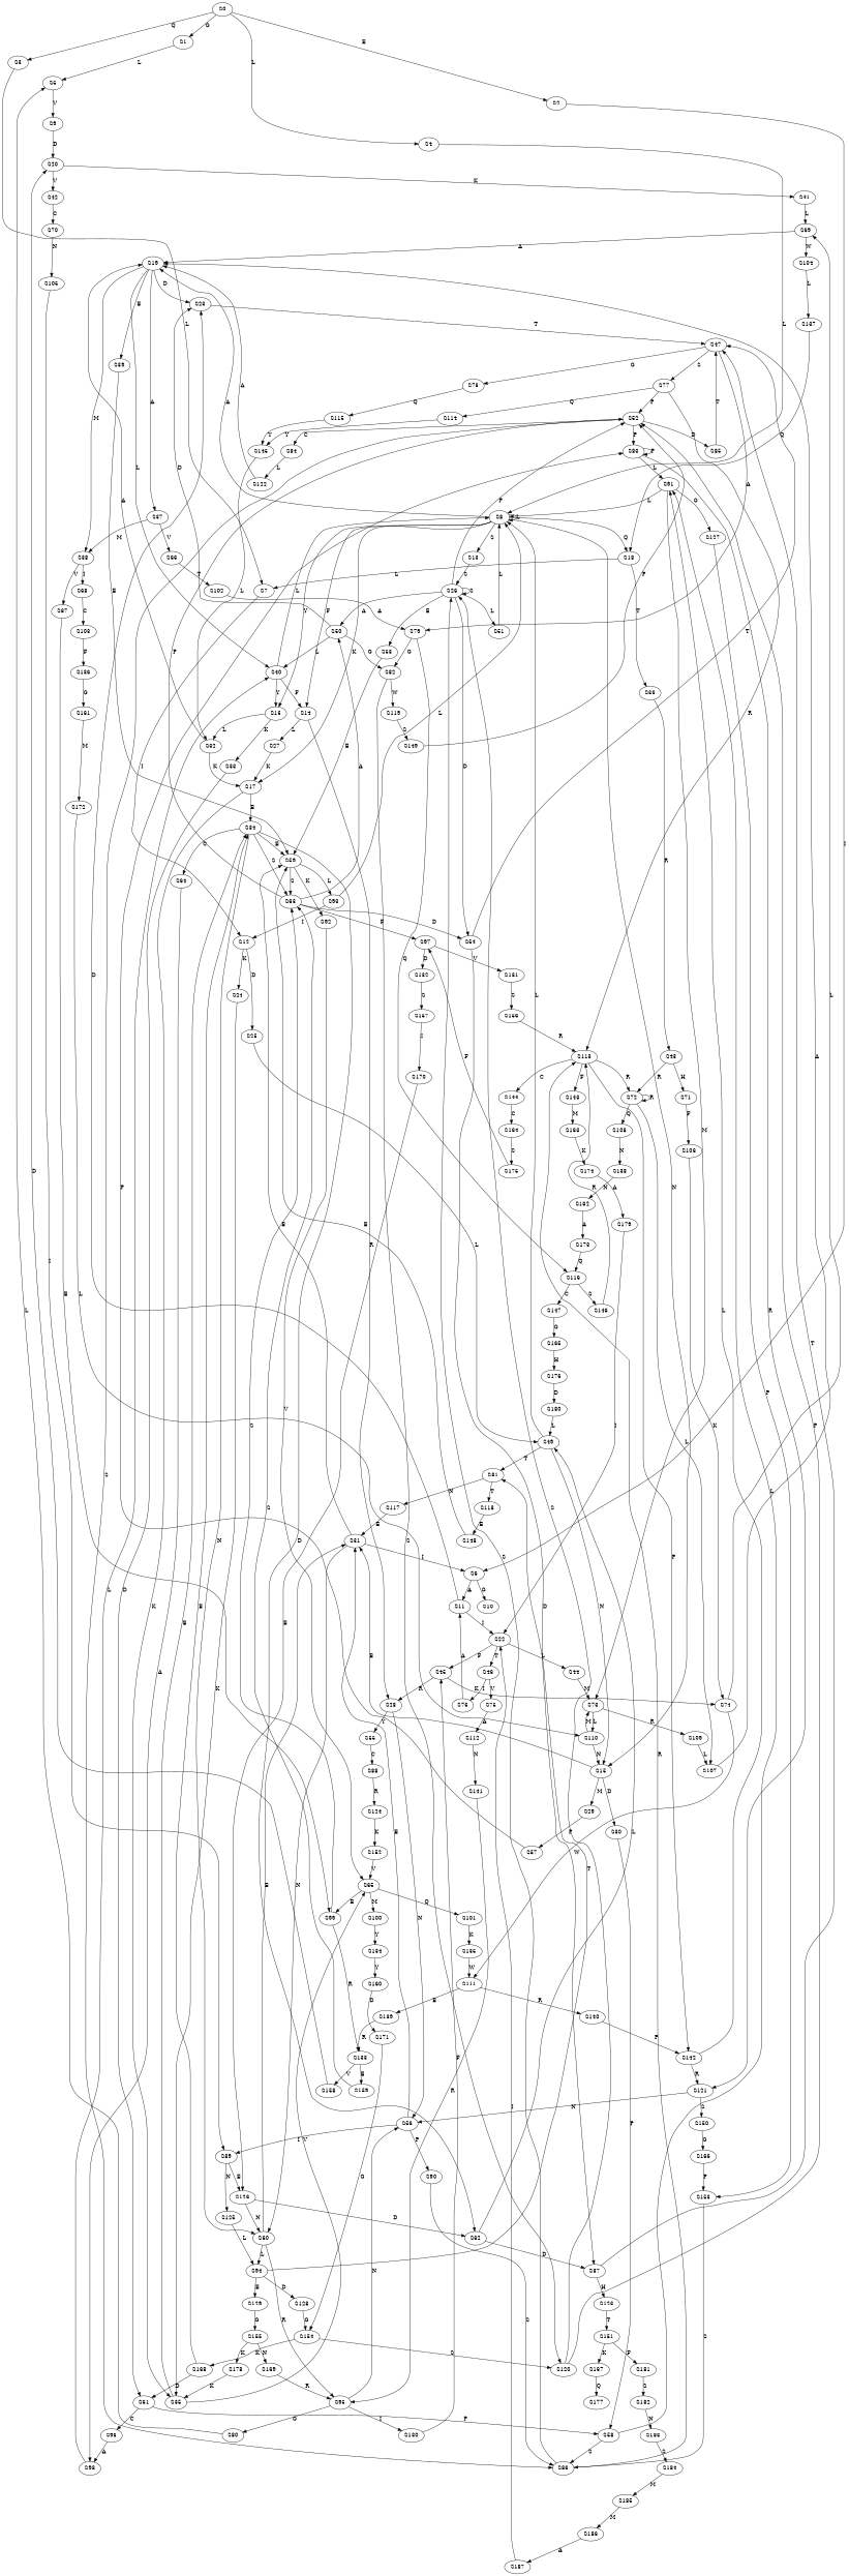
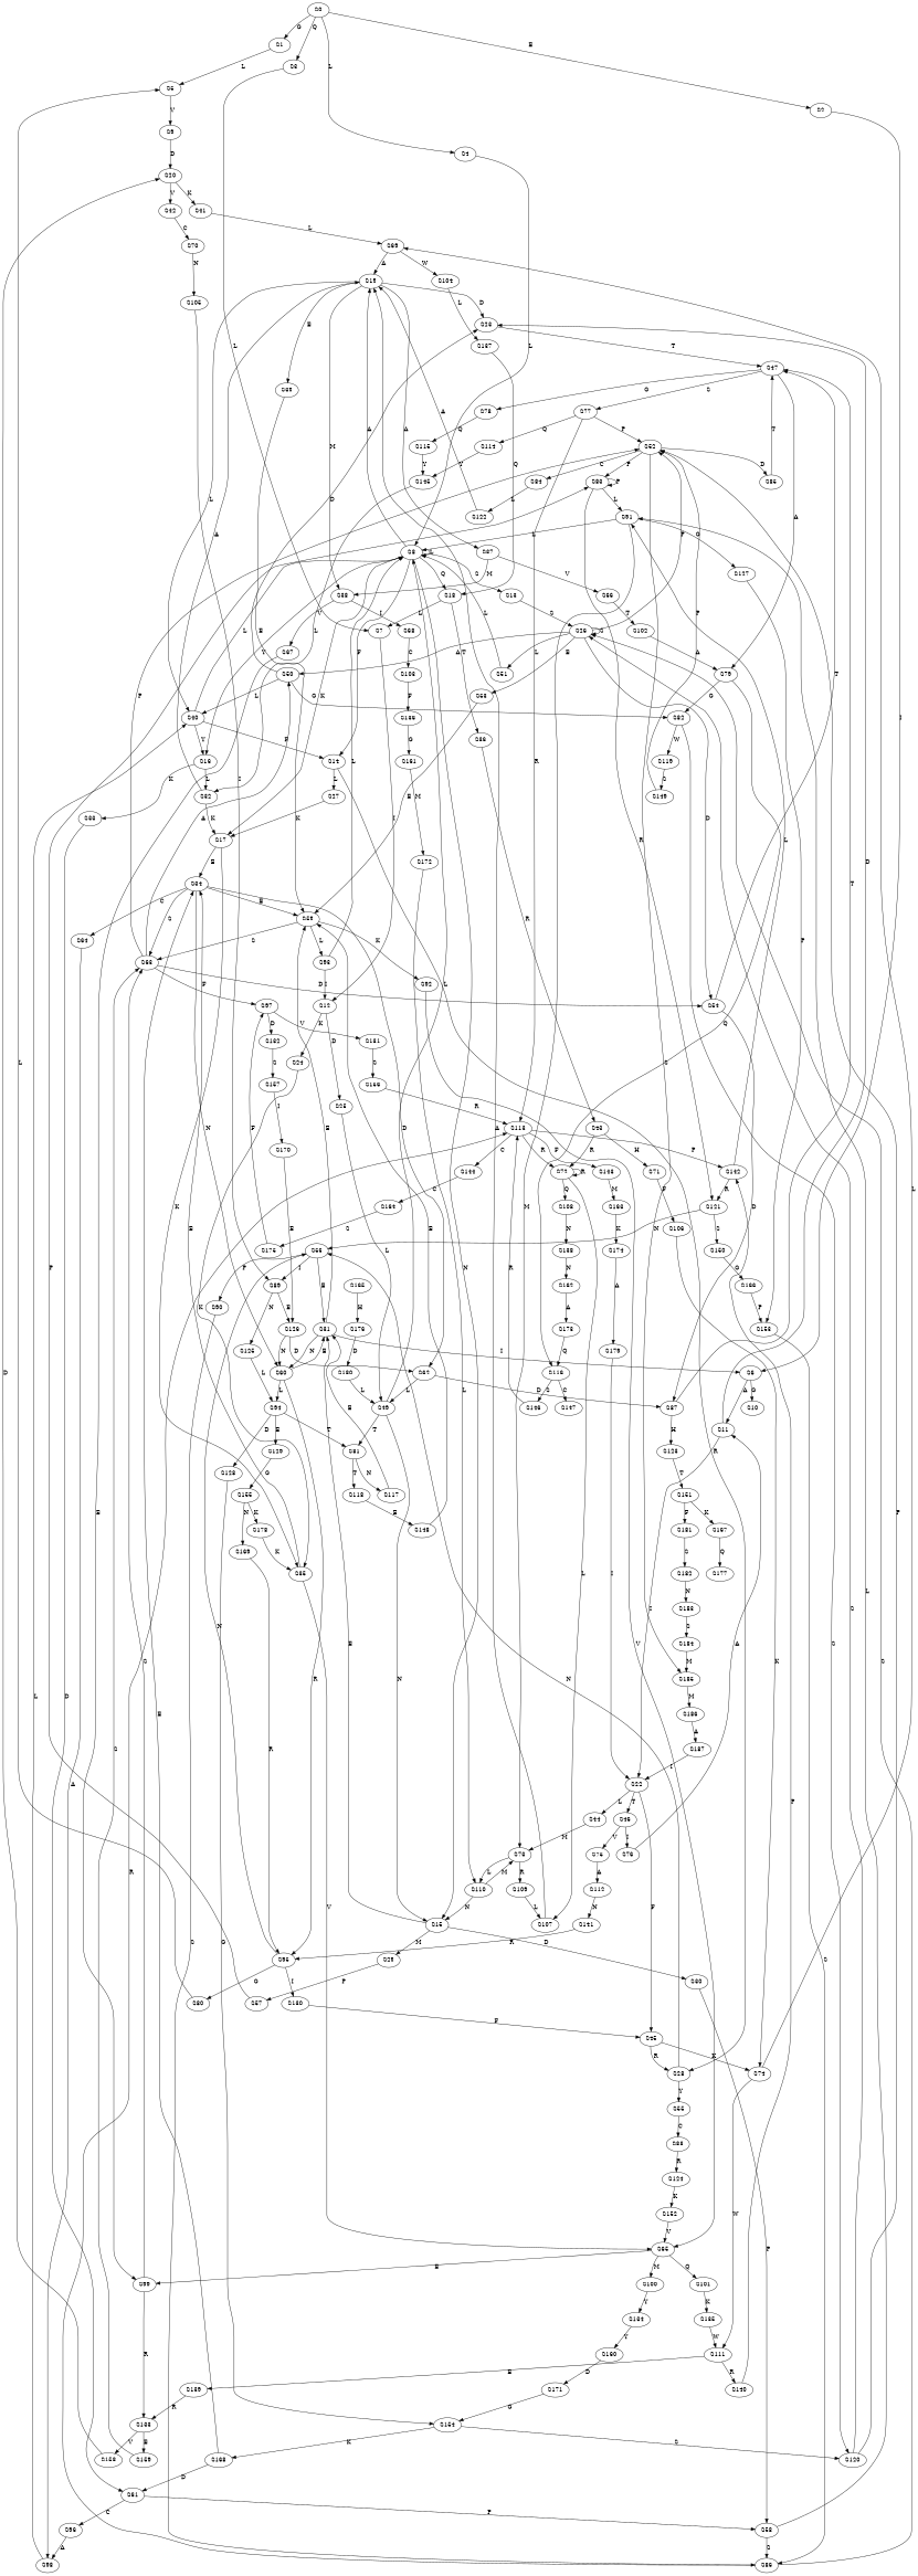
  strict digraph {
    fontname="DejaVu Serif"
    node [fontname="DejaVu Serif"]
    edge [fontname="DejaVu Serif"]
    S0
    S1
    S2
    S3
    S4
    S5
    S6
    S7
    S8
    S9
    S10
    S11
    S12
    S13
    S14
    S15
    S16
    S17
    S18
    S19
    S20
    S22
    S23
    S24
    S25
    S26
    S27
    S28
    S29
    S30
    S31
    S32
    S33
    S34
    S35
    S36
    S37
    S38
    S39
    S40
    S41
    S42
    S44
    S45
    S46
    S47
    S49
    S50
    S51
    S52
    S53
    S54
    S55
    S56
    S57
    S58
    S59
    S60
    S61
    S62
    S63
    S64
    S65
    S43
    S66
    S67
    S68
    S69
    S70
    S71
    S72
    S73
    S74
    S75
    S76
    S77
    S78
    S79
    S81
    S82
    S83
    S84
    S85
    S86
    S87
    S88
    S89
    S90
    S91
    S92
    S93
    S94
    S95
    S96
    S97
    S98
    S99
    S100
    S101
    S102
    S103
    S104
    S105
    S106
    S107
    S108
    S109
    S110
    S111
    S112
    S113
    S114
    S115
    S116
    S80
    S117
    S118
    S119
    S120
    S121
    S122
    S123
    S124
    S125
    S126
    S127
    S128
    S129
    S130
    S131
    S132
    S133
    S134
    S135
    S136
    S137
    S138
    S139
    S140
    S141
    S142
    S143
    S144
    S145
    S146
    S147
    S148
    S149
    S150
    S151
    S152
    S153
    S154
    S155
    S156
    S157
    S158
    S159
    S160
    S161
    S162
    S163
    S164
    S165
    S166
    S167
    S181
    S168
    S169
    S178
    S170
    S171
    S172
    S173
    S174
    S175
    S176
    S177
    S179
    S180
    S182
    S183
    S184
    S185
    S186
    S187
    S0 -> S1 [label=G]
    S0 -> S2 [label=E]
    S0 -> S3 [label=Q]
    S0 -> S4 [label=L]
    S1 -> S5 [label=L]
    S2 -> S6 [label=I]
    S3 -> S7 [label=L]
    S4 -> S8 [label=L]
    S5 -> S9 [label=V]
    S6 -> S10 [label=G]
    S6 -> S11 [label=A]
    S7 -> S12 [label=I]
    S8 -> S8 [label=L]
    S8 -> S13 [label=S]
    S8 -> S14 [label=F]
    S8 -> S15 [label=N]
    S8 -> S16 [label=Y]
    S8 -> S17 [label=K]
    S8 -> S18 [label=Q]
    S8 -> S19 [label=A]
    S9 -> S20 [label=D]
    S11 -> S22 [label=I]
    S11 -> S23 [label=D]
    S12 -> S24 [label=K]
    S12 -> S25 [label=D]
    S13 -> S26 [label=S]
    S14 -> S27 [label=L]
    S14 -> S28 [label=R]
    S15 -> S29 [label=M]
    S15 -> S30 [label=D]
    S15 -> S31 [label=E]
    S16 -> S32 [label=L]
    S16 -> S33 [label=K]
    S17 -> S34 [label=E]
    S17 -> S35 [label=K]
    S18 -> S7 [label=L]
    S18 -> S36 [label=T]
    S19 -> S23 [label=D]
    S19 -> S37 [label=A]
    S19 -> S38 [label=M]
    S19 -> S39 [label=E]
    S19 -> S40 [label=L]
    S20 -> S41 [label=K]
    S20 -> S42 [label=V]
    S22 -> S44 [label=L]
    S22 -> S45 [label=F]
    S22 -> S46 [label=T]
    S23 -> S47 [label=T]
    S24 -> S35 [label=K]
    S25 -> S49 [label=L]
    S26 -> S26 [label=S]
    S26 -> S50 [label=A]
    S26 -> S51 [label=L]
    S26 -> S52 [label=P]
    S26 -> S53 [label=E]
    S26 -> S54 [label=D]
    S27 -> S17 [label=K]
    S28 -> S55 [label=Y]
    S28 -> S56 [label=N]
    S29 -> S57 [label=P]
    S30 -> S58 [label=P]
    S31 -> S6 [label=I]
    S31 -> S59 [label=E]
    S31 -> S60 [label=N]
    S32 -> S17 [label=K]
    S32 -> S19 [label=A]
    S33 -> S61 [label=D]
    S34 -> S59 [label=E]
    S34 -> S60 [label=N]
    S34 -> S62 [label=D]
    S34 -> S63 [label=S]
    S34 -> S64 [label=C]
    S35 -> S34 [label=E]
    S35 -> S65 [label=V]
    S36 -> S43 [label=R]
    S37 -> S38 [label=M]
    S37 -> S66 [label=V]
    S38 -> S67 [label=V]
    S38 -> S68 [label=I]
    S39 -> S59 [label=E]
    S40 -> S8 [label=L]
    S40 -> S14 [label=F]
    S40 -> S16 [label=Y]
    S41 -> S69 [label=L]
    S42 -> S70 [label=C]
    S44 -> S73 [label=M]
    S45 -> S28 [label=R]
    S45 -> S74 [label=K]
    S46 -> S75 [label=V]
    S46 -> S76 [label=I]
    S47 -> S77 [label=S]
    S47 -> S78 [label=G]
    S47 -> S79 [label=A]
    S49 -> S8 [label=L]
    S49 -> S15 [label=N]
    S49 -> S81 [label=T]
    S50 -> S23 [label=D]
    S50 -> S40 [label=L]
    S50 -> S82 [label=G]
    S51 -> S8 [label=L]
    S52 -> S83 [label=P]
    S52 -> S84 [label=C]
    S52 -> S85 [label=D]
-   S52 -> S86 [label=S]
+   S52 -> S185 [label=S]
    S53 -> S59 [label=E]
    S54 -> S47 [label=T]
    S54 -> S87 [label=D]
    S55 -> S88 [label=C]
    S56 -> S31 [label=E]
    S56 -> S89 [label=I]
    S56 -> S90 [label=P]
    S57 -> S83 [label=P]
    S58 -> S86 [label=S]
    S58 -> S91 [label=L]
    S59 -> S63 [label=S]
    S59 -> S92 [label=K]
    S59 -> S93 [label=L]
    S60 -> S31 [label=E]
    S60 -> S94 [label=L]
    S60 -> S95 [label=R]
    S61 -> S58 [label=P]
    S61 -> S96 [label=C]
    S62 -> S49 [label=L]
    S62 -> S87 [label=D]
    S63 -> S50 [label=A]
    S63 -> S52 [label=P]
    S63 -> S54 [label=D]
    S63 -> S97 [label=F]
    S64 -> S98 [label=A]
    S65 -> S99 [label=E]
    S65 -> S100 [label=M]
    S65 -> S101 [label=Q]
    S43 -> S71 [label=H]
    S43 -> S72 [label=R]
    S66 -> S102 [label=T]
    S67 -> S99 [label=E]
    S68 -> S103 [label=C]
    S69 -> S19 [label=A]
    S69 -> S104 [label=W]
    S70 -> S105 [label=N]
    S71 -> S106 [label=F]
    S72 -> S72 [label=R]
    S72 -> S107 [label=L]
    S72 -> S108 [label=Q]
    S73 -> S109 [label=R]
    S73 -> S110 [label=L]
    S74 -> S69 [label=L]
    S74 -> S111 [label=W]
    S75 -> S112 [label=A]
    S76 -> S11 [label=A]
    S77 -> S52 [label=P]
    S77 -> S113 [label=R]
    S77 -> S114 [label=Q]
    S78 -> S115 [label=Q]
    S79 -> S82 [label=G]
    S79 -> S116 [label=Q]
    S81 -> S117 [label=N]
    S81 -> S118 [label=T]
    S82 -> S119 [label=W]
    S82 -> S120 [label=S]
    S83 -> S83 [label=P]
    S83 -> S91 [label=L]
    S83 -> S121 [label=R]
    S84 -> S122 [label=L]
    S85 -> S47 [label=T]
    S86 -> S26 [label=S]
    S86 -> S113 [label=R]
    S87 -> S47 [label=T]
    S87 -> S123 [label=H]
    S88 -> S124 [label=R]
    S89 -> S125 [label=N]
    S89 -> S126 [label=E]
    S90 -> S86 [label=S]
    S91 -> S8 [label=L]
    S91 -> S73 [label=M]
    S91 -> S127 [label=G]
    S92 -> S65 [label=V]
    S93 -> S8 [label=L]
    S93 -> S12 [label=I]
    S94 -> S81 [label=T]
    S94 -> S128 [label=D]
    S94 -> S129 [label=E]
    S95 -> S56 [label=N]
    S95 -> S80 [label=G]
    S95 -> S130 [label=I]
    S96 -> S98 [label=A]
    S97 -> S131 [label=V]
    S97 -> S132 [label=D]
    S98 -> S40 [label=L]
    S99 -> S63 [label=S]
    S99 -> S133 [label=R]
    S100 -> S134 [label=Y]
    S101 -> S135 [label=K]
    S102 -> S79 [label=A]
    S103 -> S136 [label=F]
    S104 -> S137 [label=L]
    S105 -> S89 [label=I]
    S106 -> S74 [label=K]
    S107 -> S19 [label=A]
    S108 -> S138 [label=N]
    S109 -> S107 [label=L]
    S110 -> S15 [label=N]
    S110 -> S73 [label=M]
    S111 -> S139 [label=E]
    S111 -> S140 [label=R]
    S112 -> S141 [label=N]
    S113 -> S72 [label=R]
    S113 -> S142 [label=P]
    S113 -> S143 [label=F]
    S113 -> S144 [label=C]
    S114 -> S145 [label=Y]
    S115 -> S145 [label=Y]
    S116 -> S146 [label=S]
    S116 -> S147 [label=C]
    S80 -> S5 [label=L]
    S117 -> S31 [label=E]
    S118 -> S148 [label=E]
    S119 -> S149 [label=S]
    S120 -> S26 [label=S]
    S120 -> S52 [label=P]
    S121 -> S56 [label=N]
    S121 -> S150 [label=S]
    S122 -> S19 [label=A]
    S123 -> S151 [label=T]
    S124 -> S152 [label=K]
    S125 -> S94 [label=L]
    S126 -> S60 [label=N]
    S126 -> S62 [label=D]
    S127 -> S153 [label=P]
    S128 -> S154 [label=G]
    S129 -> S155 [label=G]
    S130 -> S45 [label=F]
    S131 -> S156 [label=S]
    S132 -> S157 [label=S]
    S133 -> S158 [label=V]
    S133 -> S159 [label=E]
    S134 -> S160 [label=Y]
    S135 -> S111 [label=W]
    S136 -> S161 [label=G]
    S137 -> S18 [label=Q]
    S138 -> S162 [label=N]
    S139 -> S133 [label=R]
    S140 -> S142 [label=P]
    S141 -> S95 [label=R]
    S142 -> S91 [label=L]
    S142 -> S121 [label=R]
    S143 -> S163 [label=M]
    S144 -> S164 [label=C]
    S145 -> S32 [label=L]
    S146 -> S113 [label=R]
-   S147 -> S165 [label=G]
    S148 -> S59 [label=E]
    S149 -> S52 [label=P]
    S150 -> S166 [label=G]
    S151 -> S167 [label=K]
    S151 -> S181 [label=F]
    S152 -> S65 [label=V]
    S153 -> S86 [label=S]
    S154 -> S120 [label=S]
    S154 -> S168 [label=K]
    S155 -> S169 [label=N]
    S155 -> S178 [label=K]
    S156 -> S113 [label=R]
    S157 -> S170 [label=I]
    S158 -> S20 [label=D]
    S159 -> S63 [label=S]
    S160 -> S171 [label=D]
    S161 -> S172 [label=M]
    S162 -> S173 [label=A]
    S163 -> S174 [label=K]
    S164 -> S175 [label=S]
    S165 -> S176 [label=H]
    S166 -> S153 [label=P]
    S167 -> S177 [label=Q]
    S181 -> S182 [label=S]
    S168 -> S34 [label=E]
    S168 -> S61 [label=D]
    S169 -> S95 [label=R]
    S178 -> S35 [label=K]
    S170 -> S126 [label=E]
    S171 -> S154 [label=G]
    S172 -> S110 [label=L]
    S173 -> S116 [label=Q]
    S174 -> S179 [label=A]
    S175 -> S97 [label=F]
    S176 -> S180 [label=D]
    S179 -> S22 [label=I]
    S180 -> S49 [label=L]
    S182 -> S183 [label=N]
    S183 -> S184 [label=S]
    S184 -> S185 [label=M]
    S185 -> S186 [label=M]
    S186 -> S187 [label=A]
    S187 -> S22 [label=I]
  }
